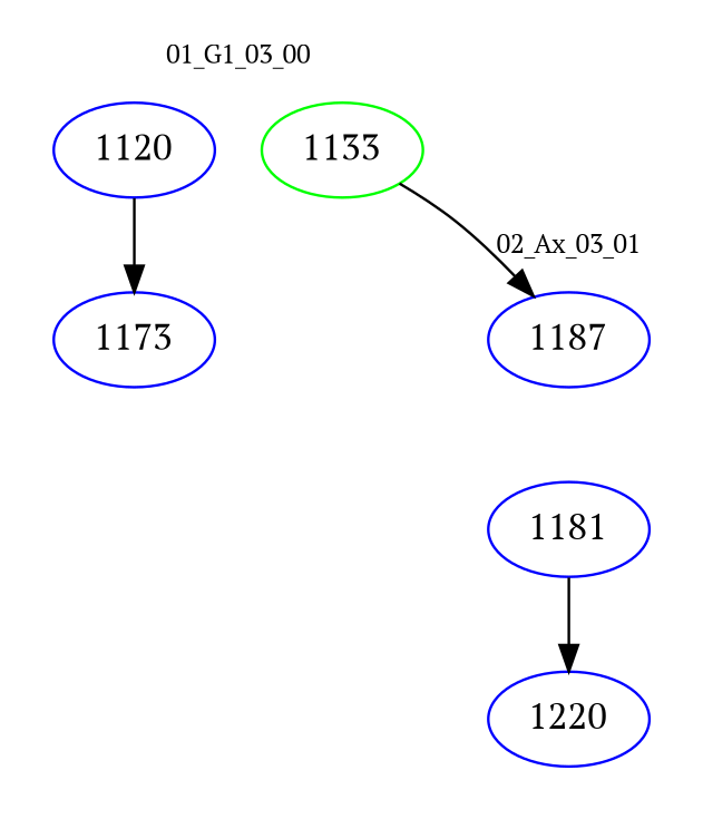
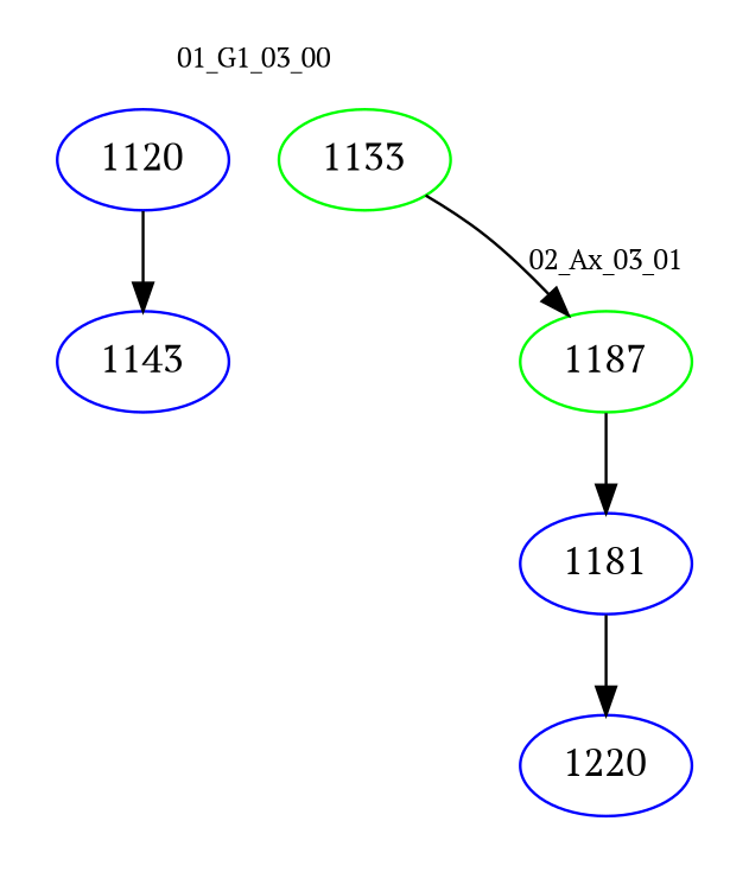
  digraph {
    fontname="PT Serif"
    node [color=blue fontname="PT Serif"]
    edge [color=black fontname="PT Serif"]
-   n1 [label=1187]
+   n1 [color=green label=1187]
    n2 [label=1181]
    n3 [label=1220]
    n4 [color=green label=1133]
    n5 [label=1120]
-   n6 [label=1173]
+   n6 [label=1143]
    subgraph cluster_1 {
      color=white
      fontsize=10
      label="02_Ax_03_01"
      n1
      n2
      n3
    }
    subgraph cluster_2 {
      color=white
      fontsize=10
      label="01_G1_03_00"
      n4
      n5
      n6
    }
+   n1 -> n2
    n2 -> n3
    n4 -> n1
    n5 -> n6
  }
